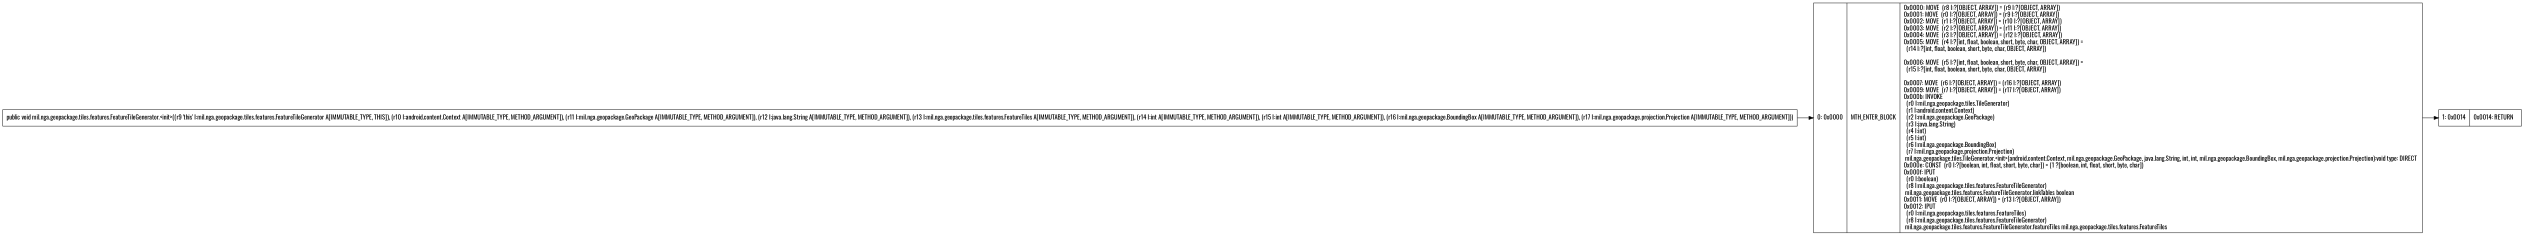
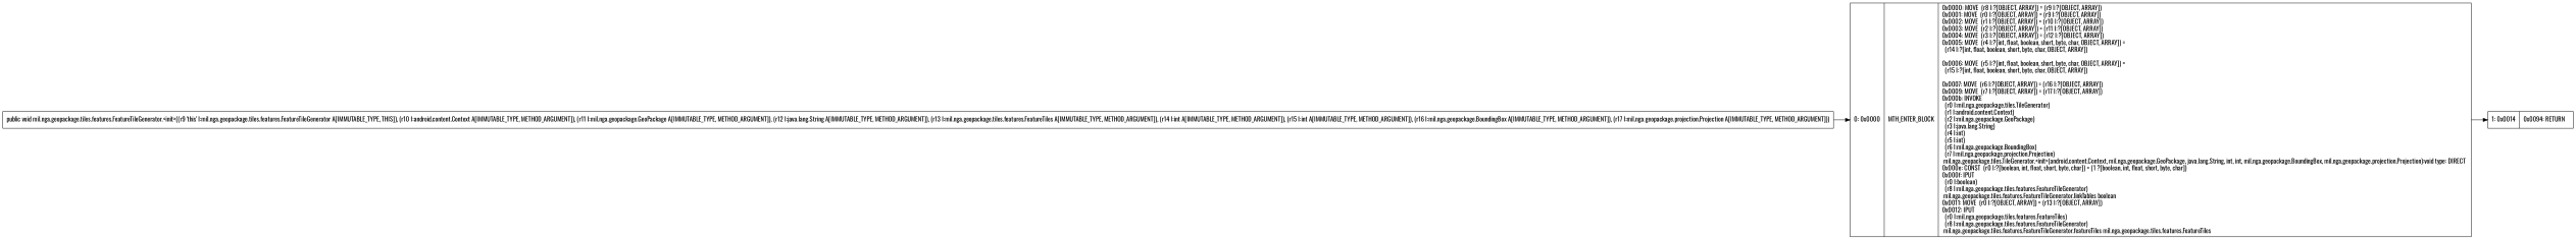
  digraph {
    rankdir=LR
    fontname=Oswald
    node [shape=record fontname=Oswald]
    edge [fontname=Oswald]
    n1 [label="{0\:\ 0x0000|MTH_ENTER_BLOCK\l|0x0000: MOVE  (r8 I:?[OBJECT, ARRAY]) = (r9 I:?[OBJECT, ARRAY]) \l0x0001: MOVE  (r0 I:?[OBJECT, ARRAY]) = (r9 I:?[OBJECT, ARRAY]) \l0x0002: MOVE  (r1 I:?[OBJECT, ARRAY]) = (r10 I:?[OBJECT, ARRAY]) \l0x0003: MOVE  (r2 I:?[OBJECT, ARRAY]) = (r11 I:?[OBJECT, ARRAY]) \l0x0004: MOVE  (r3 I:?[OBJECT, ARRAY]) = (r12 I:?[OBJECT, ARRAY]) \l0x0005: MOVE  (r4 I:?[int, float, boolean, short, byte, char, OBJECT, ARRAY]) = \l  (r14 I:?[int, float, boolean, short, byte, char, OBJECT, ARRAY])\l \l0x0006: MOVE  (r5 I:?[int, float, boolean, short, byte, char, OBJECT, ARRAY]) = \l  (r15 I:?[int, float, boolean, short, byte, char, OBJECT, ARRAY])\l \l0x0007: MOVE  (r6 I:?[OBJECT, ARRAY]) = (r16 I:?[OBJECT, ARRAY]) \l0x0009: MOVE  (r7 I:?[OBJECT, ARRAY]) = (r17 I:?[OBJECT, ARRAY]) \l0x000b: INVOKE  \l  (r0 I:mil.nga.geopackage.tiles.TileGenerator)\l  (r1 I:android.content.Context)\l  (r2 I:mil.nga.geopackage.GeoPackage)\l  (r3 I:java.lang.String)\l  (r4 I:int)\l  (r5 I:int)\l  (r6 I:mil.nga.geopackage.BoundingBox)\l  (r7 I:mil.nga.geopackage.projection.Projection)\l mil.nga.geopackage.tiles.TileGenerator.\<init\>(android.content.Context, mil.nga.geopackage.GeoPackage, java.lang.String, int, int, mil.nga.geopackage.BoundingBox, mil.nga.geopackage.projection.Projection):void type: DIRECT \l0x000e: CONST  (r0 I:?[boolean, int, float, short, byte, char]) = (1 ?[boolean, int, float, short, byte, char]) \l0x000f: IPUT  \l  (r0 I:boolean)\l  (r8 I:mil.nga.geopackage.tiles.features.FeatureTileGenerator)\l mil.nga.geopackage.tiles.features.FeatureTileGenerator.linkTables boolean \l0x0011: MOVE  (r0 I:?[OBJECT, ARRAY]) = (r13 I:?[OBJECT, ARRAY]) \l0x0012: IPUT  \l  (r0 I:mil.nga.geopackage.tiles.features.FeatureTiles)\l  (r8 I:mil.nga.geopackage.tiles.features.FeatureTileGenerator)\l mil.nga.geopackage.tiles.features.FeatureTileGenerator.featureTiles mil.nga.geopackage.tiles.features.FeatureTiles \l}"]
-   n2 [label="{1\:\ 0x0014|0x0014: RETURN   \l}"]
+   n2 [label="{1\:\ 0x0014|0x0094: RETURN   \l}"]
    n3 [label="{public void mil.nga.geopackage.tiles.features.FeatureTileGenerator.\<init\>((r9 'this' I:mil.nga.geopackage.tiles.features.FeatureTileGenerator A[IMMUTABLE_TYPE, THIS]), (r10 I:android.content.Context A[IMMUTABLE_TYPE, METHOD_ARGUMENT]), (r11 I:mil.nga.geopackage.GeoPackage A[IMMUTABLE_TYPE, METHOD_ARGUMENT]), (r12 I:java.lang.String A[IMMUTABLE_TYPE, METHOD_ARGUMENT]), (r13 I:mil.nga.geopackage.tiles.features.FeatureTiles A[IMMUTABLE_TYPE, METHOD_ARGUMENT]), (r14 I:int A[IMMUTABLE_TYPE, METHOD_ARGUMENT]), (r15 I:int A[IMMUTABLE_TYPE, METHOD_ARGUMENT]), (r16 I:mil.nga.geopackage.BoundingBox A[IMMUTABLE_TYPE, METHOD_ARGUMENT]), (r17 I:mil.nga.geopackage.projection.Projection A[IMMUTABLE_TYPE, METHOD_ARGUMENT])) }"]
    n1 -> n2
    n3 -> n1
  }
